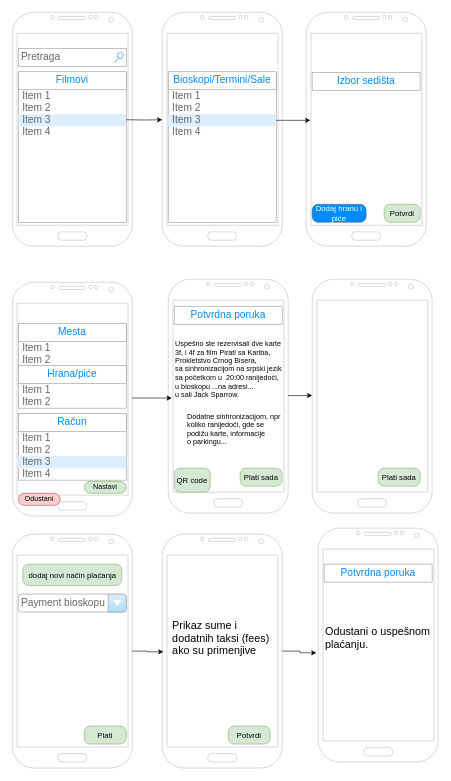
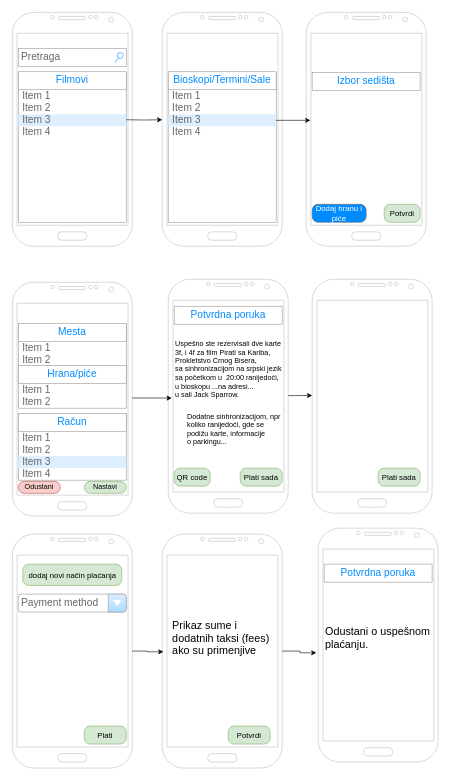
  <mxCell id="0" />
  <mxCell id="1" parent="0" />
  <mxCell id="2" value="" style="verticalLabelPosition=bottom;verticalAlign=top;html=1;shadow=0;dashed=0;strokeWidth=1;shape=mxgraph.android.phone2;strokeColor=#c0c0c0;" vertex="1" parent="1"><mxGeometry x="20" y="20" width="200" height="390" as="geometry" /></mxCell>
  <mxCell id="3" value="Pretraga" style="strokeWidth=1;shadow=0;dashed=0;align=center;html=1;shape=mxgraph.mockup.forms.searchBox;strokeColor=#999999;mainText=;strokeColor2=#008cff;fontColor=#666666;fontSize=17;align=left;spacingLeft=3;whiteSpace=wrap;" vertex="1" parent="1"><mxGeometry x="30" y="80" width="180" height="30" as="geometry" /></mxCell>
  <mxCell id="4" value="" style="strokeWidth=1;shadow=0;dashed=0;align=center;html=1;shape=mxgraph.mockup.forms.rrect;rSize=0;strokeColor=#999999;fillColor=#ffffff;" vertex="1" parent="1"><mxGeometry x="30" y="120" width="180" height="250" as="geometry" /></mxCell>
  <mxCell id="5" value="Filmovi" style="strokeWidth=1;shadow=0;dashed=0;align=center;html=1;shape=mxgraph.mockup.forms.rrect;rSize=0;strokeColor=#999999;fontColor=#008cff;fontSize=17;fillColor=#ffffff;resizeWidth=1;whiteSpace=wrap;" vertex="1" parent="4"><mxGeometry width="180" height="30" relative="1" as="geometry"><mxPoint y="-1" as="offset" /></mxGeometry></mxCell>
  <mxCell id="6" value="Item 1" style="strokeWidth=1;shadow=0;dashed=0;align=center;html=1;shape=mxgraph.mockup.forms.anchor;fontSize=17;fontColor=#666666;align=left;spacingLeft=5;resizeWidth=1;whiteSpace=wrap;" vertex="1" parent="4"><mxGeometry width="180" height="20" relative="1" as="geometry"><mxPoint y="30" as="offset" /></mxGeometry></mxCell>
  <mxCell id="7" value="Item 2" style="strokeWidth=1;shadow=0;dashed=0;align=center;html=1;shape=mxgraph.mockup.forms.anchor;fontSize=17;fontColor=#666666;align=left;spacingLeft=5;resizeWidth=1;whiteSpace=wrap;" vertex="1" parent="4"><mxGeometry width="180" height="20" relative="1" as="geometry"><mxPoint y="50" as="offset" /></mxGeometry></mxCell>
  <mxCell id="8" value="Item 3" style="strokeWidth=1;shadow=0;dashed=0;align=center;html=1;shape=mxgraph.mockup.forms.rrect;rSize=0;fontSize=17;fontColor=#666666;align=left;spacingLeft=5;fillColor=#ddeeff;strokeColor=none;resizeWidth=1;whiteSpace=wrap;" vertex="1" parent="4"><mxGeometry width="180" height="20" relative="1" as="geometry"><mxPoint y="70" as="offset" /></mxGeometry></mxCell>
  <mxCell id="9" value="Item 4" style="strokeWidth=1;shadow=0;dashed=0;align=center;html=1;shape=mxgraph.mockup.forms.anchor;fontSize=17;fontColor=#666666;align=left;spacingLeft=5;resizeWidth=1;whiteSpace=wrap;" vertex="1" parent="4"><mxGeometry width="180" height="20" relative="1" as="geometry"><mxPoint y="90" as="offset" /></mxGeometry></mxCell>
  <mxCell id="10" value="" style="verticalLabelPosition=bottom;verticalAlign=top;html=1;shadow=0;dashed=0;strokeWidth=1;shape=mxgraph.android.phone2;strokeColor=#c0c0c0;" vertex="1" parent="1"><mxGeometry x="270" y="20" width="200" height="390" as="geometry" /></mxCell>
  <mxCell id="11" style="edgeStyle=orthogonalEdgeStyle;rounded=0;orthogonalLoop=1;jettySize=auto;html=1;entryX=0;entryY=0.459;entryDx=0;entryDy=0;entryPerimeter=0;" edge="1" parent="1" target="10"><mxGeometry relative="1" as="geometry"><mxPoint x="210" y="199" as="sourcePoint" /></mxGeometry></mxCell>
  <mxCell id="12" value="" style="strokeWidth=1;shadow=0;dashed=0;align=center;html=1;shape=mxgraph.mockup.forms.rrect;rSize=0;strokeColor=#999999;fillColor=#ffffff;" vertex="1" parent="1"><mxGeometry x="280" y="120" width="180" height="250" as="geometry" /></mxCell>
  <mxCell id="13" value="Bioskopi/Termini/Sale" style="strokeWidth=1;shadow=0;dashed=0;align=center;html=1;shape=mxgraph.mockup.forms.rrect;rSize=0;strokeColor=#999999;fontColor=#008cff;fontSize=17;fillColor=#ffffff;resizeWidth=1;whiteSpace=wrap;" vertex="1" parent="12"><mxGeometry width="180" height="30" relative="1" as="geometry"><mxPoint y="-1" as="offset" /></mxGeometry></mxCell>
  <mxCell id="14" value="Item 1" style="strokeWidth=1;shadow=0;dashed=0;align=center;html=1;shape=mxgraph.mockup.forms.anchor;fontSize=17;fontColor=#666666;align=left;spacingLeft=5;resizeWidth=1;whiteSpace=wrap;" vertex="1" parent="12"><mxGeometry width="180" height="20" relative="1" as="geometry"><mxPoint y="30" as="offset" /></mxGeometry></mxCell>
  <mxCell id="15" value="Item 2" style="strokeWidth=1;shadow=0;dashed=0;align=center;html=1;shape=mxgraph.mockup.forms.anchor;fontSize=17;fontColor=#666666;align=left;spacingLeft=5;resizeWidth=1;whiteSpace=wrap;" vertex="1" parent="12"><mxGeometry width="180" height="20" relative="1" as="geometry"><mxPoint y="50" as="offset" /></mxGeometry></mxCell>
  <mxCell id="16" value="Item 3" style="strokeWidth=1;shadow=0;dashed=0;align=center;html=1;shape=mxgraph.mockup.forms.rrect;rSize=0;fontSize=17;fontColor=#666666;align=left;spacingLeft=5;fillColor=#ddeeff;strokeColor=none;resizeWidth=1;whiteSpace=wrap;" vertex="1" parent="12"><mxGeometry width="180" height="20" relative="1" as="geometry"><mxPoint y="70" as="offset" /></mxGeometry></mxCell>
  <mxCell id="17" value="Item 4" style="strokeWidth=1;shadow=0;dashed=0;align=center;html=1;shape=mxgraph.mockup.forms.anchor;fontSize=17;fontColor=#666666;align=left;spacingLeft=5;resizeWidth=1;whiteSpace=wrap;" vertex="1" parent="12"><mxGeometry width="180" height="20" relative="1" as="geometry"><mxPoint y="90" as="offset" /></mxGeometry></mxCell>
  <mxCell id="18" value="" style="verticalLabelPosition=bottom;verticalAlign=top;html=1;shadow=0;dashed=0;strokeWidth=1;shape=mxgraph.android.phone2;strokeColor=#c0c0c0;" vertex="1" parent="1"><mxGeometry x="510" y="20" width="200" height="390" as="geometry" /></mxCell>
  <mxCell id="19" value="" style="shape=image;verticalLabelPosition=bottom;labelBackgroundColor=default;verticalAlign=top;aspect=fixed;imageAspect=0;image=https://www.edrawsoft.com/templates/images/cinema-seating-plan.png;" vertex="1" parent="1"><mxGeometry x="520" y="192" width="180" height="127.38" as="geometry" /></mxCell>
  <mxCell id="20" value="Izbor sedišta" style="strokeWidth=1;shadow=0;dashed=0;align=center;html=1;shape=mxgraph.mockup.forms.rrect;rSize=0;strokeColor=#999999;fontColor=#008cff;fontSize=17;fillColor=#ffffff;resizeWidth=1;whiteSpace=wrap;" vertex="1" parent="1"><mxGeometry x="520" y="120" width="180" height="30" as="geometry" /></mxCell>
  <mxCell id="21" value="&lt;span style=&quot;font-weight: normal; font-size: 13px;&quot;&gt;Dodaj hranu i piće&lt;/span&gt;" style="strokeWidth=1;shadow=0;dashed=0;align=center;html=1;shape=mxgraph.mockup.buttons.button;strokeColor=#666666;fontColor=#ffffff;mainText=;buttonStyle=round;fontSize=13;fontStyle=1;fillColor=#008cff;whiteSpace=wrap;" vertex="1" parent="1"><mxGeometry x="520" y="340" width="90" height="30" as="geometry" /></mxCell>
  <mxCell id="22" value="&lt;span style=&quot;font-weight: 400;&quot;&gt;Plati sada&lt;/span&gt;" style="strokeWidth=1;shadow=0;dashed=0;align=center;html=1;shape=mxgraph.mockup.buttons.button;strokeColor=#82b366;mainText=;buttonStyle=round;fontSize=13;fontStyle=1;fillColor=#d5e8d4;whiteSpace=wrap;" vertex="1" parent="1"><mxGeometry x="630" y="780" width="70" height="30" as="geometry" /></mxCell>
  <mxCell id="23" style="edgeStyle=orthogonalEdgeStyle;rounded=0;orthogonalLoop=1;jettySize=auto;html=1;entryX=-0.017;entryY=0.063;entryDx=0;entryDy=0;entryPerimeter=0;" edge="1" parent="1" source="16" target="19"><mxGeometry relative="1" as="geometry" /></mxCell>
  <mxCell id="24" value="" style="verticalLabelPosition=bottom;verticalAlign=top;html=1;shadow=0;dashed=0;strokeWidth=1;shape=mxgraph.android.phone2;strokeColor=#c0c0c0;" vertex="1" parent="1"><mxGeometry x="20" y="470" width="200" height="390" as="geometry" /></mxCell>
  <mxCell id="25" value="" style="strokeWidth=1;shadow=0;dashed=0;align=center;html=1;shape=mxgraph.mockup.forms.rrect;rSize=0;strokeColor=#999999;fillColor=#ffffff;" vertex="1" parent="1"><mxGeometry x="30" y="540" width="180" height="70" as="geometry" /></mxCell>
  <mxCell id="26" value="Mesta" style="strokeWidth=1;shadow=0;dashed=0;align=center;html=1;shape=mxgraph.mockup.forms.rrect;rSize=0;strokeColor=#999999;fontColor=#008cff;fontSize=17;fillColor=#ffffff;resizeWidth=1;whiteSpace=wrap;" vertex="1" parent="25"><mxGeometry width="180" height="30" relative="1" as="geometry"><mxPoint y="-1" as="offset" /></mxGeometry></mxCell>
  <mxCell id="27" value="Item 1" style="strokeWidth=1;shadow=0;dashed=0;align=center;html=1;shape=mxgraph.mockup.forms.anchor;fontSize=17;fontColor=#666666;align=left;spacingLeft=5;resizeWidth=1;whiteSpace=wrap;" vertex="1" parent="25"><mxGeometry width="180" height="20" relative="1" as="geometry"><mxPoint y="30" as="offset" /></mxGeometry></mxCell>
  <mxCell id="28" value="Item 2" style="strokeWidth=1;shadow=0;dashed=0;align=center;html=1;shape=mxgraph.mockup.forms.anchor;fontSize=17;fontColor=#666666;align=left;spacingLeft=5;resizeWidth=1;whiteSpace=wrap;" vertex="1" parent="25"><mxGeometry width="180" height="20" relative="1" as="geometry"><mxPoint y="50" as="offset" /></mxGeometry></mxCell>
  <mxCell id="29" value="" style="strokeWidth=1;shadow=0;dashed=0;align=center;html=1;shape=mxgraph.mockup.forms.rrect;rSize=0;strokeColor=#999999;fillColor=#ffffff;" vertex="1" parent="1"><mxGeometry x="30" y="610" width="180" height="70" as="geometry" /></mxCell>
  <mxCell id="30" value="Hrana/piće" style="strokeWidth=1;shadow=0;dashed=0;align=center;html=1;shape=mxgraph.mockup.forms.rrect;rSize=0;strokeColor=#999999;fontColor=#008cff;fontSize=17;fillColor=#ffffff;resizeWidth=1;whiteSpace=wrap;" vertex="1" parent="29"><mxGeometry width="180" height="30" relative="1" as="geometry"><mxPoint y="-1" as="offset" /></mxGeometry></mxCell>
  <mxCell id="31" value="Item 1" style="strokeWidth=1;shadow=0;dashed=0;align=center;html=1;shape=mxgraph.mockup.forms.anchor;fontSize=17;fontColor=#666666;align=left;spacingLeft=5;resizeWidth=1;whiteSpace=wrap;" vertex="1" parent="29"><mxGeometry width="180" height="20" relative="1" as="geometry"><mxPoint y="30" as="offset" /></mxGeometry></mxCell>
  <mxCell id="32" value="Item 2" style="strokeWidth=1;shadow=0;dashed=0;align=center;html=1;shape=mxgraph.mockup.forms.anchor;fontSize=17;fontColor=#666666;align=left;spacingLeft=5;resizeWidth=1;whiteSpace=wrap;" vertex="1" parent="29"><mxGeometry width="180" height="20" relative="1" as="geometry"><mxPoint y="50" as="offset" /></mxGeometry></mxCell>
  <mxCell id="33" value="" style="strokeWidth=1;shadow=0;dashed=0;align=center;html=1;shape=mxgraph.mockup.forms.rrect;rSize=0;strokeColor=#999999;fillColor=#ffffff;" vertex="1" parent="1"><mxGeometry x="30" y="690" width="180" height="110" as="geometry" /></mxCell>
  <mxCell id="34" value="Račun" style="strokeWidth=1;shadow=0;dashed=0;align=center;html=1;shape=mxgraph.mockup.forms.rrect;rSize=0;strokeColor=#999999;fontColor=#008cff;fontSize=17;fillColor=#ffffff;resizeWidth=1;whiteSpace=wrap;" vertex="1" parent="33"><mxGeometry width="180" height="30" relative="1" as="geometry"><mxPoint y="-1" as="offset" /></mxGeometry></mxCell>
  <mxCell id="35" value="Item 1" style="strokeWidth=1;shadow=0;dashed=0;align=center;html=1;shape=mxgraph.mockup.forms.anchor;fontSize=17;fontColor=#666666;align=left;spacingLeft=5;resizeWidth=1;whiteSpace=wrap;" vertex="1" parent="33"><mxGeometry width="180" height="20" relative="1" as="geometry"><mxPoint y="30" as="offset" /></mxGeometry></mxCell>
  <mxCell id="36" value="Item 2" style="strokeWidth=1;shadow=0;dashed=0;align=center;html=1;shape=mxgraph.mockup.forms.anchor;fontSize=17;fontColor=#666666;align=left;spacingLeft=5;resizeWidth=1;whiteSpace=wrap;" vertex="1" parent="33"><mxGeometry width="180" height="20" relative="1" as="geometry"><mxPoint y="50" as="offset" /></mxGeometry></mxCell>
  <mxCell id="37" value="Item 3" style="strokeWidth=1;shadow=0;dashed=0;align=center;html=1;shape=mxgraph.mockup.forms.rrect;rSize=0;fontSize=17;fontColor=#666666;align=left;spacingLeft=5;fillColor=#ddeeff;strokeColor=none;resizeWidth=1;whiteSpace=wrap;" vertex="1" parent="33"><mxGeometry width="180" height="20" relative="1" as="geometry"><mxPoint y="70" as="offset" /></mxGeometry></mxCell>
  <mxCell id="38" value="Item 4" style="strokeWidth=1;shadow=0;dashed=0;align=center;html=1;shape=mxgraph.mockup.forms.anchor;fontSize=17;fontColor=#666666;align=left;spacingLeft=5;resizeWidth=1;whiteSpace=wrap;" vertex="1" parent="33"><mxGeometry width="180" height="20" relative="1" as="geometry"><mxPoint y="90" as="offset" /></mxGeometry></mxCell>
- <mxCell id="39" value="Odustani" style="strokeWidth=1;shadow=0;dashed=0;align=center;html=1;shape=mxgraph.mockup.buttons.button;strokeColor=#b85450;mainText=;buttonStyle=round;fontSize=12;fontStyle=0;fillColor=#f8cecc;whiteSpace=wrap;" vertex="1" parent="1"><mxGeometry x="30" y="822" width="70" height="20" as="geometry" /></mxCell>
+ <mxCell id="39" value="Odustani" style="strokeWidth=1;shadow=0;dashed=0;align=center;html=1;shape=mxgraph.mockup.buttons.button;strokeColor=#b85450;mainText=;buttonStyle=round;fontSize=12;fontStyle=0;fillColor=#f8cecc;whiteSpace=wrap;" vertex="1" parent="1"><mxGeometry x="30" y="802" width="70" height="20" as="geometry" /></mxCell>
  <mxCell id="40" value="Nastavi" style="strokeWidth=1;shadow=0;dashed=0;align=center;html=1;shape=mxgraph.mockup.buttons.button;strokeColor=#82b366;mainText=;buttonStyle=round;fontSize=12;fontStyle=0;fillColor=#d5e8d4;whiteSpace=wrap;" vertex="1" parent="1"><mxGeometry x="140" y="802" width="70" height="20" as="geometry" /></mxCell>
  <mxCell id="41" value="" style="verticalLabelPosition=bottom;verticalAlign=top;html=1;shadow=0;dashed=0;strokeWidth=1;shape=mxgraph.android.phone2;strokeColor=#c0c0c0;" vertex="1" parent="1"><mxGeometry x="280" y="465" width="200" height="390" as="geometry" /></mxCell>
  <mxCell id="42" value="Potvrdna poruka" style="strokeWidth=1;shadow=0;dashed=0;align=center;html=1;shape=mxgraph.mockup.forms.rrect;rSize=0;strokeColor=#999999;fontColor=#008cff;fontSize=17;fillColor=#ffffff;resizeWidth=1;whiteSpace=wrap;" vertex="1" parent="1"><mxGeometry x="290" y="510" width="180" height="30" as="geometry" /></mxCell>
  <mxCell id="43" value="Uspešno ste rezervisali dve karte &lt;br&gt;3f, i 4f za film Pirati sa Kariba, &lt;br&gt;Prokletstvo Crnog Bisera,&amp;nbsp;&lt;br&gt;sa sinhronizacijom na srpski jezik&lt;br&gt;sa početkom u&amp;nbsp; 20:00 ranijedoći, &lt;br&gt;u bioskopu ...na adresi... &lt;br&gt;u sali Jack Sparrow." style="text;html=1;align=left;verticalAlign=middle;resizable=0;points=[];autosize=1;strokeColor=none;fillColor=none;" vertex="1" parent="1"><mxGeometry x="290" y="560" width="200" height="110" as="geometry" /></mxCell>
  <mxCell id="44" value="Dodatne sinhronizacijom, npr &lt;br&gt;koliko ranijedoći, gde se &lt;br&gt;podižu karte, informacije&lt;br&gt;o parkingu...&amp;nbsp;" style="text;html=1;align=left;verticalAlign=middle;resizable=0;points=[];autosize=1;strokeColor=none;fillColor=none;" vertex="1" parent="1"><mxGeometry x="310" y="680" width="150" height="70" as="geometry" /></mxCell>
  <mxCell id="45" value="&lt;span style=&quot;font-weight: normal; font-size: 13px;&quot;&gt;Potvrdi&lt;/span&gt;" style="strokeWidth=1;shadow=0;dashed=0;align=center;html=1;shape=mxgraph.mockup.buttons.button;strokeColor=#82b366;mainText=;buttonStyle=round;fontSize=13;fontStyle=1;fillColor=#d5e8d4;whiteSpace=wrap;" vertex="1" parent="1"><mxGeometry x="640" y="340" width="60" height="30" as="geometry" /></mxCell>
- <mxCell id="46" value="&lt;span style=&quot;font-weight: 400;&quot;&gt;QR code&lt;/span&gt;" style="strokeWidth=1;shadow=0;dashed=0;align=center;html=1;shape=mxgraph.mockup.buttons.button;strokeColor=#82b366;mainText=;buttonStyle=round;fontSize=13;fontStyle=1;fillColor=#d5e8d4;whiteSpace=wrap;" vertex="1" parent="1"><mxGeometry x="290" y="780" width="60" height="40" as="geometry" /></mxCell>
+ <mxCell id="46" value="&lt;span style=&quot;font-weight: 400;&quot;&gt;QR code&lt;/span&gt;" style="strokeWidth=1;shadow=0;dashed=0;align=center;html=1;shape=mxgraph.mockup.buttons.button;strokeColor=#82b366;mainText=;buttonStyle=round;fontSize=13;fontStyle=1;fillColor=#d5e8d4;whiteSpace=wrap;" vertex="1" parent="1"><mxGeometry x="290" y="780" width="60" height="30" as="geometry" /></mxCell>
  <mxCell id="47" value="" style="verticalLabelPosition=bottom;verticalAlign=top;html=1;shadow=0;dashed=0;strokeWidth=1;shape=mxgraph.android.phone2;strokeColor=#c0c0c0;" vertex="1" parent="1"><mxGeometry x="520" y="465" width="200" height="390" as="geometry" /></mxCell>
  <mxCell id="48" value="" style="shape=image;verticalLabelPosition=bottom;labelBackgroundColor=default;verticalAlign=top;aspect=fixed;imageAspect=0;image=https://upload.wikimedia.org/wikipedia/commons/d/d0/QR_code_for_mobile_English_Wikipedia.svg;" vertex="1" parent="1"><mxGeometry x="560" y="575" width="140" height="140" as="geometry" /></mxCell>
  <mxCell id="49" style="edgeStyle=orthogonalEdgeStyle;rounded=0;orthogonalLoop=1;jettySize=auto;html=1;entryX=0.03;entryY=0.508;entryDx=0;entryDy=0;entryPerimeter=0;" edge="1" parent="1" source="24" target="41"><mxGeometry relative="1" as="geometry"><Array as="points"><mxPoint x="240" y="663" /><mxPoint x="240" y="663" /></Array></mxGeometry></mxCell>
  <mxCell id="50" style="edgeStyle=orthogonalEdgeStyle;rounded=0;orthogonalLoop=1;jettySize=auto;html=1;entryX=0;entryY=0.497;entryDx=0;entryDy=0;entryPerimeter=0;" edge="1" parent="1" source="41" target="47"><mxGeometry relative="1" as="geometry"><Array as="points"><mxPoint x="490" y="659" /><mxPoint x="490" y="659" /></Array></mxGeometry></mxCell>
  <mxCell id="51" value="&lt;span style=&quot;font-weight: 400;&quot;&gt;Plati sada&lt;/span&gt;" style="strokeWidth=1;shadow=0;dashed=0;align=center;html=1;shape=mxgraph.mockup.buttons.button;strokeColor=#82b366;mainText=;buttonStyle=round;fontSize=13;fontStyle=1;fillColor=#d5e8d4;whiteSpace=wrap;" vertex="1" parent="1"><mxGeometry x="400" y="780" width="70" height="30" as="geometry" /></mxCell>
  <mxCell id="52" value="" style="verticalLabelPosition=bottom;verticalAlign=top;html=1;shadow=0;dashed=0;strokeWidth=1;shape=mxgraph.android.phone2;strokeColor=#c0c0c0;" vertex="1" parent="1"><mxGeometry x="20" y="890" width="200" height="390" as="geometry" /></mxCell>
- <mxCell id="53" value="Payment bioskopu" style="strokeWidth=1;shadow=0;dashed=0;align=center;html=1;shape=mxgraph.mockup.forms.comboBox;strokeColor=#999999;fillColor=#ddeeff;align=left;fillColor2=#aaddff;mainText=;fontColor=#666666;fontSize=17;spacingLeft=3;" vertex="1" parent="1"><mxGeometry x="30" y="990" width="180" height="30" as="geometry" /></mxCell>
+ <mxCell id="53" value="Payment method" style="strokeWidth=1;shadow=0;dashed=0;align=center;html=1;shape=mxgraph.mockup.forms.comboBox;strokeColor=#999999;fillColor=#ddeeff;align=left;fillColor2=#aaddff;mainText=;fontColor=#666666;fontSize=17;spacingLeft=3;" vertex="1" parent="1"><mxGeometry x="30" y="990" width="180" height="30" as="geometry" /></mxCell>
  <mxCell id="54" value="" style="shape=image;verticalLabelPosition=bottom;labelBackgroundColor=default;verticalAlign=top;aspect=fixed;imageAspect=0;image=https://www.visa.com.my/dam/VCOM/regional/ap/malaysia/global-elements/images/hk-visa-platinum-card-498x280.png;" vertex="1" parent="1"><mxGeometry x="30" y="1034.4" width="180" height="101.21" as="geometry" /></mxCell>
  <mxCell id="55" value="&lt;span style=&quot;font-weight: 400;&quot;&gt;Plati&lt;/span&gt;" style="strokeWidth=1;shadow=0;dashed=0;align=center;html=1;shape=mxgraph.mockup.buttons.button;strokeColor=#82b366;mainText=;buttonStyle=round;fontSize=13;fontStyle=1;fillColor=#d5e8d4;whiteSpace=wrap;" vertex="1" parent="1"><mxGeometry x="140" y="1210" width="70" height="30" as="geometry" /></mxCell>
  <mxCell id="56" value="&lt;span style=&quot;font-weight: 400;&quot;&gt;dodaj novi način plaćanja&lt;/span&gt;" style="strokeWidth=1;shadow=0;dashed=0;align=center;html=1;shape=mxgraph.mockup.buttons.button;strokeColor=#82b366;mainText=;buttonStyle=round;fontSize=13;fontStyle=1;fillColor=#d5e8d4;whiteSpace=wrap;" vertex="1" parent="1"><mxGeometry x="37.5" y="940" width="165" height="35.6" as="geometry" /></mxCell>
  <mxCell id="57" value="" style="verticalLabelPosition=bottom;verticalAlign=top;html=1;shadow=0;dashed=0;strokeWidth=1;shape=mxgraph.android.phone2;strokeColor=#c0c0c0;" vertex="1" parent="1"><mxGeometry x="270" y="890" width="200" height="390" as="geometry" /></mxCell>
  <mxCell id="58" value="Prikaz sume i&amp;nbsp;&lt;br&gt;dodatnih taksi (fees)&lt;br&gt;ako su primenjive" style="text;html=1;align=left;verticalAlign=middle;resizable=0;points=[];autosize=1;strokeColor=none;fillColor=none;fontSize=18;" vertex="1" parent="1"><mxGeometry x="285" y="1024.4" width="190" height="80" as="geometry" /></mxCell>
  <mxCell id="59" value="&lt;span style=&quot;font-weight: 400;&quot;&gt;Potvrdi&lt;/span&gt;" style="strokeWidth=1;shadow=0;dashed=0;align=center;html=1;shape=mxgraph.mockup.buttons.button;strokeColor=#82b366;mainText=;buttonStyle=round;fontSize=13;fontStyle=1;fillColor=#d5e8d4;whiteSpace=wrap;" vertex="1" parent="1"><mxGeometry x="380" y="1210" width="70" height="30" as="geometry" /></mxCell>
  <mxCell id="60" value="" style="verticalLabelPosition=bottom;verticalAlign=top;html=1;shadow=0;dashed=0;strokeWidth=1;shape=mxgraph.android.phone2;strokeColor=#c0c0c0;" vertex="1" parent="1"><mxGeometry x="530" y="880" width="200" height="390" as="geometry" /></mxCell>
  <mxCell id="61" value="Potvrdna poruka" style="strokeWidth=1;shadow=0;dashed=0;align=center;html=1;shape=mxgraph.mockup.forms.rrect;rSize=0;strokeColor=#999999;fontColor=#008cff;fontSize=17;fillColor=#ffffff;resizeWidth=1;whiteSpace=wrap;" vertex="1" parent="1"><mxGeometry x="540" y="940" width="180" height="30" as="geometry" /></mxCell>
  <mxCell id="62" value="Odustani o uspešnom&amp;nbsp;&lt;br&gt;plaćanju." style="text;html=1;align=left;verticalAlign=middle;resizable=0;points=[];autosize=1;strokeColor=none;fillColor=none;fontSize=18;" vertex="1" parent="1"><mxGeometry x="540" y="1034.4" width="190" height="60" as="geometry" /></mxCell>
  <mxCell id="63" style="edgeStyle=orthogonalEdgeStyle;rounded=0;orthogonalLoop=1;jettySize=auto;html=1;entryX=0.01;entryY=0.503;entryDx=0;entryDy=0;entryPerimeter=0;" edge="1" parent="1" source="52" target="57"><mxGeometry relative="1" as="geometry"><mxPoint x="260" y="1085" as="targetPoint" /></mxGeometry></mxCell>
  <mxCell id="64" style="edgeStyle=orthogonalEdgeStyle;rounded=0;orthogonalLoop=1;jettySize=auto;html=1;entryX=-0.015;entryY=0.533;entryDx=0;entryDy=0;entryPerimeter=0;" edge="1" parent="1" source="57" target="60"><mxGeometry relative="1" as="geometry" /></mxCell>
